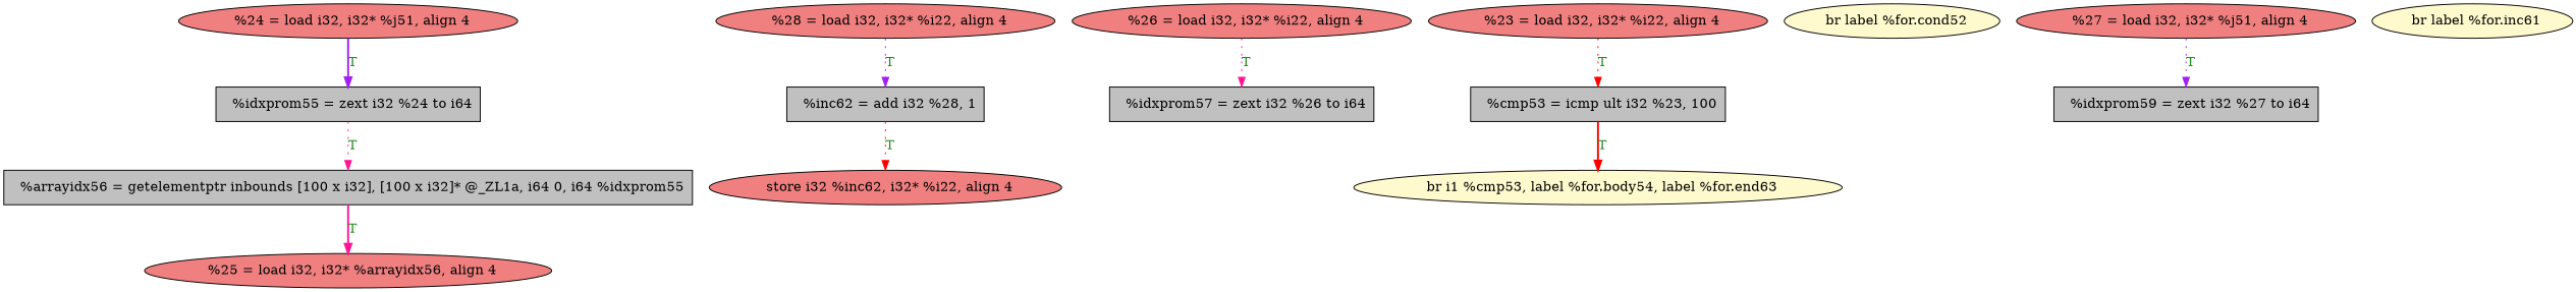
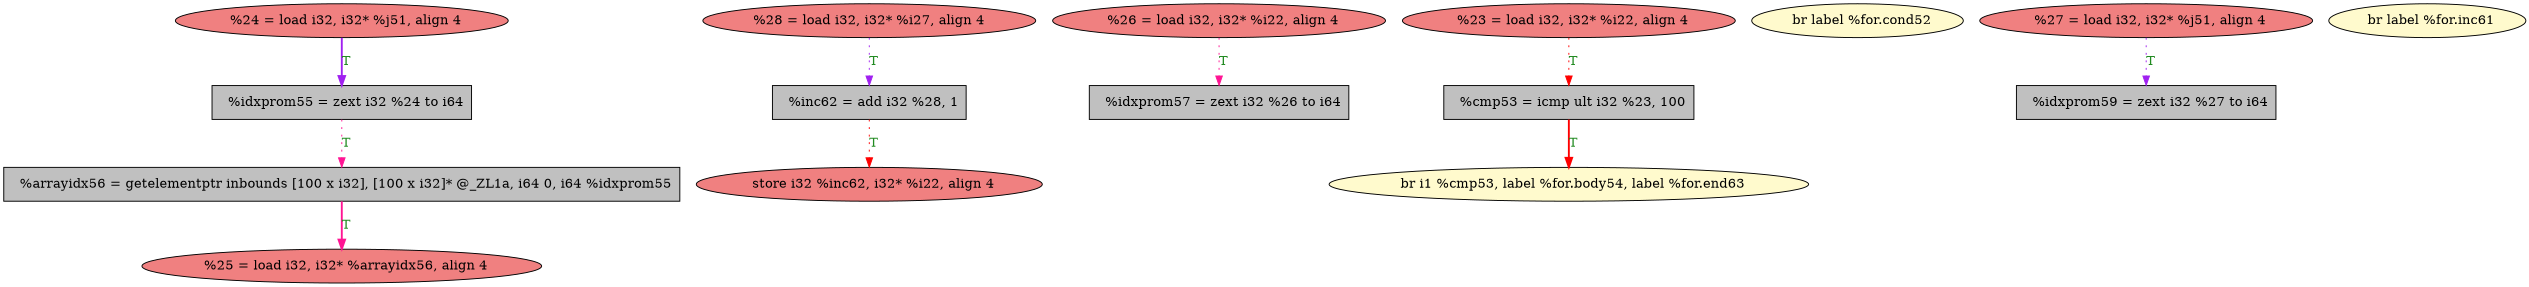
  digraph {
    fontname="DejaVu Serif"
    node [fillcolor=lightcoral fontname="DejaVu Serif" shape=ellipse style=filled]
    edge [color=deeppink fontcolor=forestgreen fontname="DejaVu Serif" style=dotted]
    n1 [fillcolor=grey label="  %arrayidx56 = getelementptr inbounds [100 x i32], [100 x i32]* @_ZL1a, i64 0, i64 %idxprom55" shape=rectangle]
    n2 [label="  %25 = load i32, i32* %arrayidx56, align 4"]
    n3 [label="  store i32 %inc62, i32* %i22, align 4"]
    n4 [fillcolor=grey label="  %idxprom55 = zext i32 %24 to i64" shape=rectangle]
    n5 [fillcolor=grey label="  %idxprom57 = zext i32 %26 to i64" shape=rectangle]
    n6 [label="  %23 = load i32, i32* %i22, align 4"]
    n7 [fillcolor=grey label="  %cmp53 = icmp ult i32 %23, 100" shape=rectangle]
    n8 [fillcolor=lemonchiffon label="  br i1 %cmp53, label %for.body54, label %for.end63"]
    n9 [fillcolor=lemonchiffon label="  br label %for.cond52"]
    n10 [label="  %26 = load i32, i32* %i22, align 4"]
    n11 [label="  %24 = load i32, i32* %j51, align 4"]
    n12 [label="  %27 = load i32, i32* %j51, align 4"]
    n13 [fillcolor=grey label="  %idxprom59 = zext i32 %27 to i64" shape=rectangle]
-   n14 [label="  %28 = load i32, i32* %i22, align 4"]
+   n14 [label="%28 = load i32, i32* %i27, align 4"]
    n15 [fillcolor=grey label="  %inc62 = add i32 %28, 1" shape=rectangle]
    n16 [fillcolor=lemonchiffon label="  br label %for.inc61"]
    n1 -> n2 [label=T style=bold]
    n4 -> n1 [label=T]
    n6 -> n7 [color=red label=T]
    n7 -> n8 [color=red label=T style=bold]
    n10 -> n5 [label=T]
    n11 -> n4 [color=purple label=T style=bold]
    n12 -> n13 [color=purple label=T]
    n14 -> n15 [color=purple label=T]
    n15 -> n3 [color=red label=T]
  }
